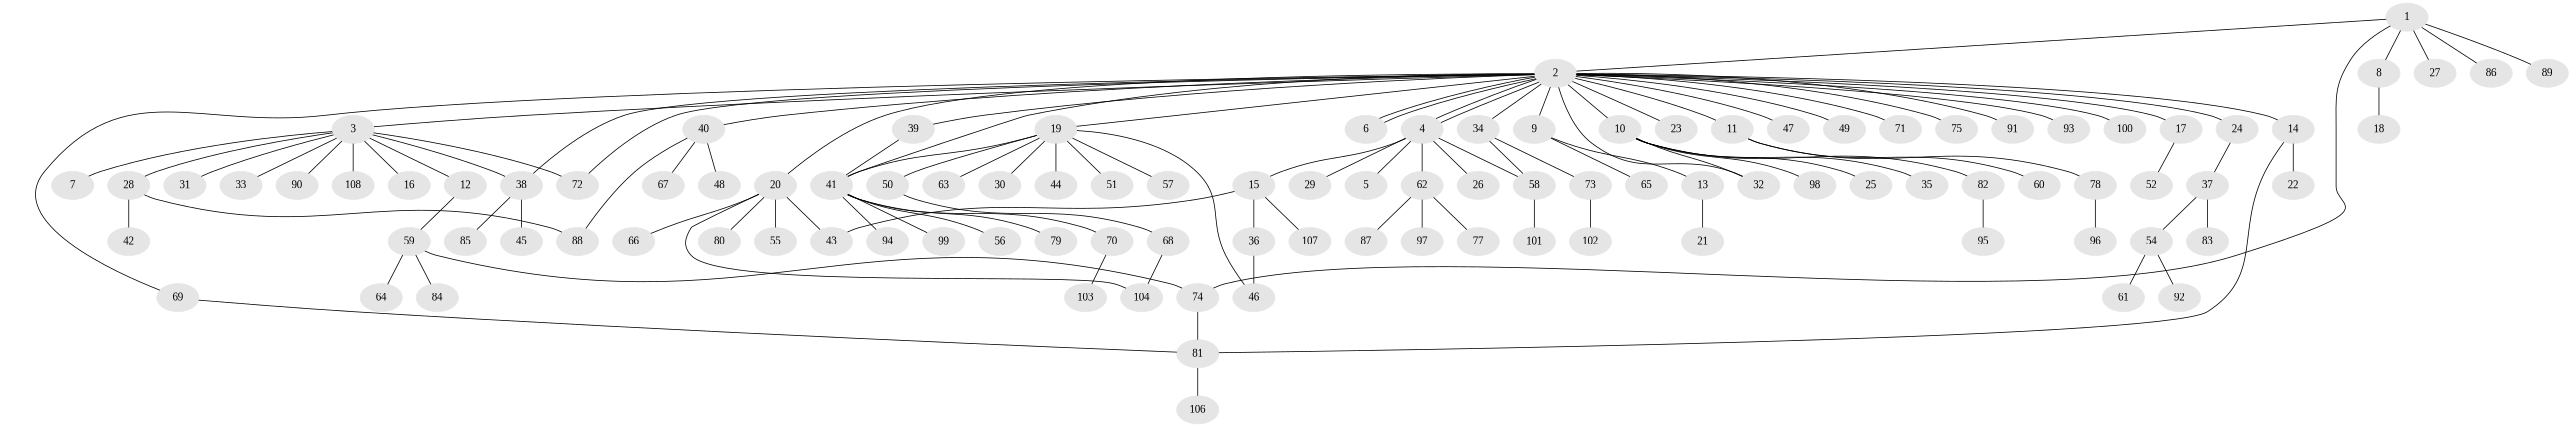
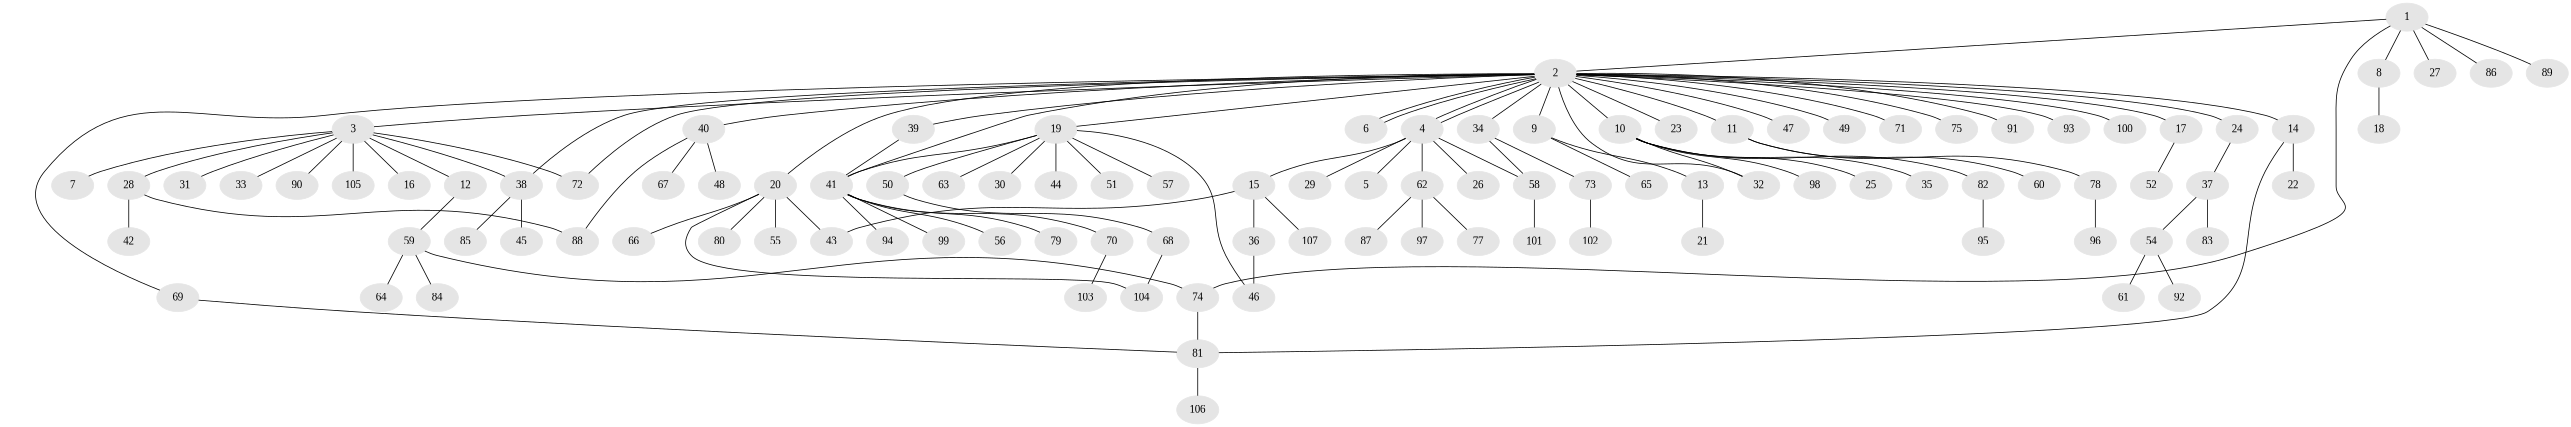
  graph {
    fontname="Liberation Serif"
    node [color=gray90 fontname="Liberation Serif" style=filled]
    edge [fontname="Liberation Serif"]
    1
    2
    8
    27
    74
    86
    89
    3
    4
    6
    9
    10
    11
    14
    17
    19
    20
    23
    24
    32
    34
    38
    39
    40
    41
    47
    49
    69
    71
    72
    75
    91
    93
    100
    18
    81
    7
    12
    16
    28
    31
    33
    90
-   105 [label=108]
+   105
    5
    15
    26
    29
    58
    62
    13
    65
    25
    35
    82
    98
    60
    78
    22
    52
    30
    44
    46
    50
    51
    57
    63
    43
    55
    66
    80
    104
    37
    73
    45
    85
    88
    48
    67
    56
    70
    79
    94
    99
    59
    42
    36
    107
    101
    77
    87
    97
    21
    95
    96
    64
    84
    106
    68
    54
    83
    102
    61
    92
    103
    1 -- 2
    1 -- 8
    1 -- 27
    1 -- 74
    1 -- 86
    1 -- 89
    2 -- 3
    2 -- 4
    2 -- 4
    2 -- 6
    2 -- 6
    2 -- 9
    2 -- 10
    2 -- 11
    2 -- 14
    2 -- 17
    2 -- 19
    2 -- 20
    2 -- 23
    2 -- 24
    2 -- 32
    2 -- 34
    2 -- 38
    2 -- 39
    2 -- 40
    2 -- 41
    2 -- 47
    2 -- 49
    2 -- 69
    2 -- 71
    2 -- 72
    2 -- 75
    2 -- 91
    2 -- 93
    2 -- 100
    8 -- 18
    74 -- 81
    3 -- 38
    3 -- 72
    3 -- 7
    3 -- 12
    3 -- 16
    3 -- 28
    3 -- 31
    3 -- 33
    3 -- 90
    3 -- 105
    4 -- 5
    4 -- 15
    4 -- 26
    4 -- 29
    4 -- 58
    4 -- 62
    9 -- 13
    9 -- 65
    10 -- 32
    10 -- 25
    10 -- 35
    10 -- 82
    10 -- 98
    11 -- 60
    11 -- 78
    14 -- 81
    14 -- 22
    17 -- 52
    19 -- 41
    19 -- 30
    19 -- 44
    19 -- 46
    19 -- 50
    19 -- 51
    19 -- 57
    19 -- 63
    20 -- 43
    20 -- 55
    20 -- 66
    20 -- 80
    20 -- 104
    24 -- 37
    34 -- 58
    34 -- 73
    38 -- 45
    38 -- 85
    39 -- 41
    40 -- 88
    40 -- 48
    40 -- 67
    41 -- 56
    41 -- 70
    41 -- 79
    41 -- 94
    41 -- 99
    69 -- 81
    81 -- 106
    12 -- 59
    28 -- 88
    28 -- 42
    15 -- 43
    15 -- 36
    15 -- 107
    58 -- 101
    62 -- 77
    62 -- 87
    62 -- 97
    13 -- 21
    82 -- 95
    78 -- 96
    50 -- 68
    37 -- 54
    37 -- 83
    73 -- 102
    70 -- 103
    59 -- 74
    59 -- 64
    59 -- 84
    36 -- 46
    68 -- 104
    54 -- 61
    54 -- 92
  }
